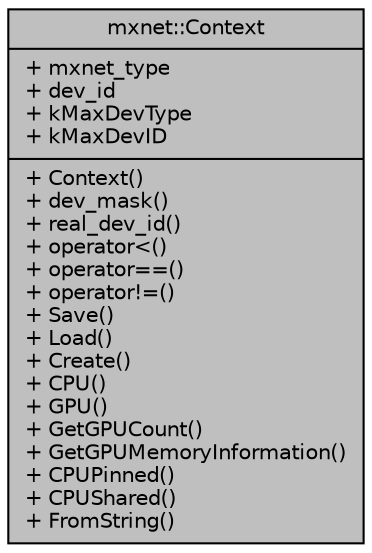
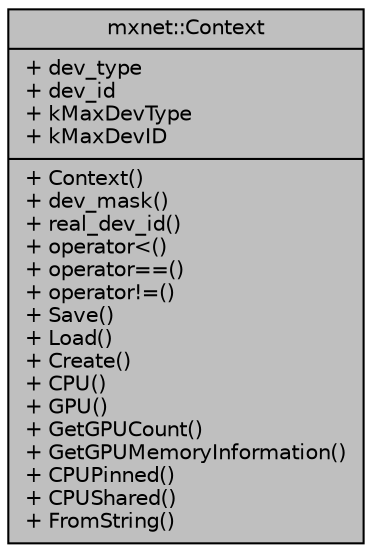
  digraph {
-   n1 [color=black fillcolor=grey75 fontcolor=black fontname=Helvetica fontsize=10 height=0.2 label="{mxnet::Context\n|+ mxnet_type\l+ dev_id\l+ kMaxDevType\l+ kMaxDevID\l|+ Context()\l+ dev_mask()\l+ real_dev_id()\l+ operator\<()\l+ operator==()\l+ operator!=()\l+ Save()\l+ Load()\l+ Create()\l+ CPU()\l+ GPU()\l+ GetGPUCount()\l+ GetGPUMemoryInformation()\l+ CPUPinned()\l+ CPUShared()\l+ FromString()\l}" shape=record style=filled width=0.4]
+   n1 [color=black fillcolor=grey75 fontcolor=black fontname=Helvetica fontsize=10 height=0.2 label="{mxnet::Context\n|+ dev_type\l+ dev_id\l+ kMaxDevType\l+ kMaxDevID\l|+ Context()\l+ dev_mask()\l+ real_dev_id()\l+ operator\<()\l+ operator==()\l+ operator!=()\l+ Save()\l+ Load()\l+ Create()\l+ CPU()\l+ GPU()\l+ GetGPUCount()\l+ GetGPUMemoryInformation()\l+ CPUPinned()\l+ CPUShared()\l+ FromString()\l}" shape=record style=filled width=0.4]
  }
